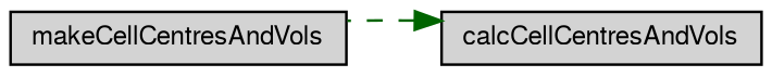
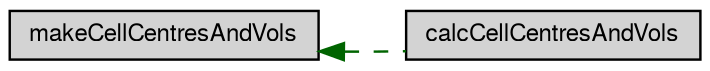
  digraph {
    rankdir=LR
    node [color=black fillcolor=lightgrey fontname=FreeSans fontsize=10 shape=record style=filled]
    n1 [fontcolor=black height=0.2 label=makeCellCentresAndVols width=0.4]
    n2 [height=0.2 label=calcCellCentresAndVols width=0.4]
-   n2 -> n1 [color=darkgreen dir=back fontname=FreeSans fontsize=10 labelfontname=FreeSans labelfontsize=10 style=dashed]
+   n1 -> n2 [color=darkgreen dir=back fontname=FreeSans fontsize=10 labelfontname=FreeSans labelfontsize=10 style=dashed]
  }
